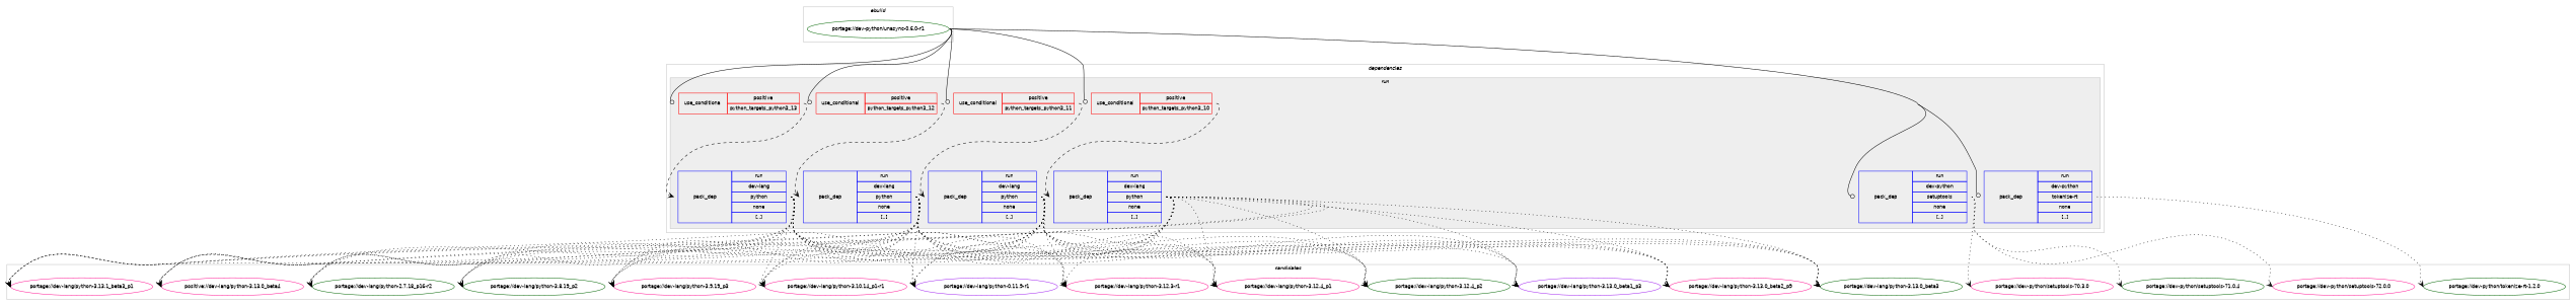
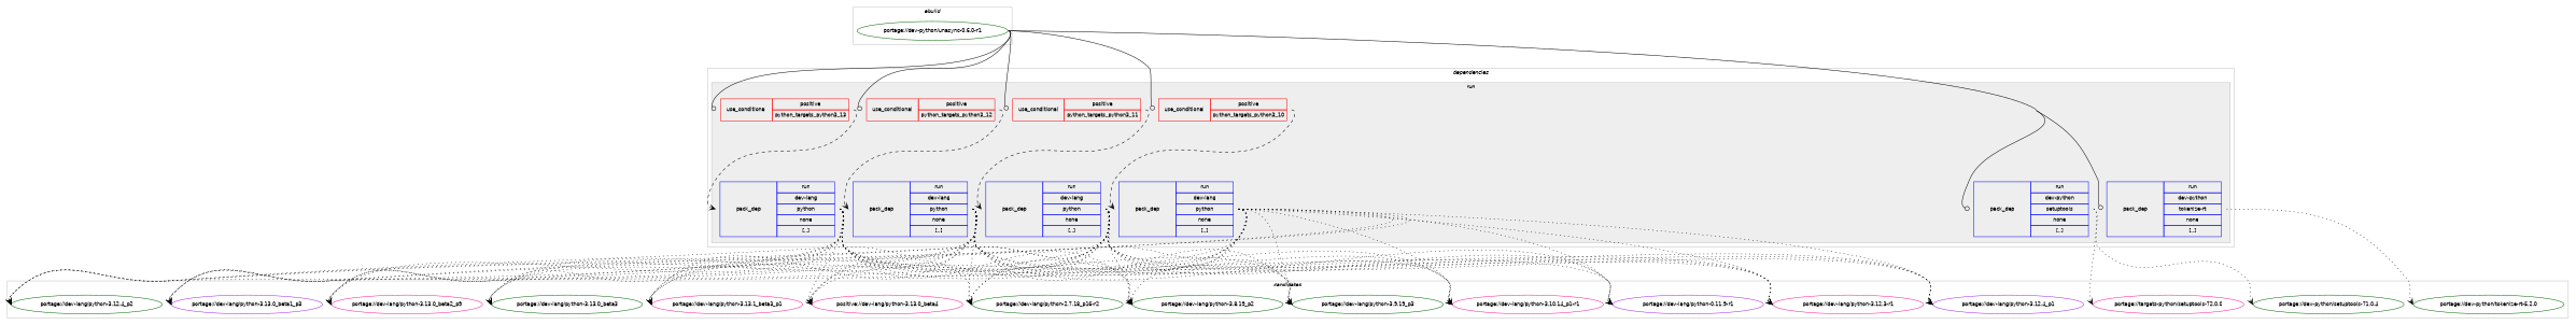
  digraph {
    compound=true
    concentrate=true
    fontname=Helvetica
    fontsize=10
    newrank=true
    rankdir=TB
    ranksep=1.5
    node [color=darkgreen fontname=Helvetica fontsize=10]
    edge [arrowhead=vee headport=w style=dotted tailport=e weight=100]
    n1 [label="portage://dev-python/unasync-0.6.0-r1" width=4]
    n2 [color=blue label=<<TABLE BORDER="0" CELLBORDER="1" CELLSPACING="0" CELLPADDING="4" WIDTH="220"><TR><TD ROWSPAN="6" CELLPADDING="30">pack_dep</TD></TR><TR><TD WIDTH="110">run</TD></TR><TR><TD>dev-lang</TD></TR><TR><TD>python</TD></TR><TR><TD>none</TD></TR><TR><TD>[,,]</TD></TR></TABLE>> shape=none]
    n3 [color=red label=<<TABLE BORDER="0" CELLBORDER="1" CELLSPACING="0" CELLPADDING="4"><TR><TD ROWSPAN="3" CELLPADDING="10">use_conditional</TD></TR><TR><TD>positive</TD></TR><TR><TD>python_targets_python3_10</TD></TR></TABLE>> shape=none]
    n4 [color=blue label=<<TABLE BORDER="0" CELLBORDER="1" CELLSPACING="0" CELLPADDING="4" WIDTH="220"><TR><TD ROWSPAN="6" CELLPADDING="30">pack_dep</TD></TR><TR><TD WIDTH="110">run</TD></TR><TR><TD>dev-lang</TD></TR><TR><TD>python</TD></TR><TR><TD>none</TD></TR><TR><TD>[,,]</TD></TR></TABLE>> shape=none]
    n5 [color=red label=<<TABLE BORDER="0" CELLBORDER="1" CELLSPACING="0" CELLPADDING="4"><TR><TD ROWSPAN="3" CELLPADDING="10">use_conditional</TD></TR><TR><TD>positive</TD></TR><TR><TD>python_targets_python3_11</TD></TR></TABLE>> shape=none]
    n6 [color=blue label=<<TABLE BORDER="0" CELLBORDER="1" CELLSPACING="0" CELLPADDING="4" WIDTH="220"><TR><TD ROWSPAN="6" CELLPADDING="30">pack_dep</TD></TR><TR><TD WIDTH="110">run</TD></TR><TR><TD>dev-lang</TD></TR><TR><TD>python</TD></TR><TR><TD>none</TD></TR><TR><TD>[,,]</TD></TR></TABLE>> shape=none]
    n7 [color=red label=<<TABLE BORDER="0" CELLBORDER="1" CELLSPACING="0" CELLPADDING="4"><TR><TD ROWSPAN="3" CELLPADDING="10">use_conditional</TD></TR><TR><TD>positive</TD></TR><TR><TD>python_targets_python3_12</TD></TR></TABLE>> shape=none]
    n8 [color=blue label=<<TABLE BORDER="0" CELLBORDER="1" CELLSPACING="0" CELLPADDING="4" WIDTH="220"><TR><TD ROWSPAN="6" CELLPADDING="30">pack_dep</TD></TR><TR><TD WIDTH="110">run</TD></TR><TR><TD>dev-lang</TD></TR><TR><TD>python</TD></TR><TR><TD>none</TD></TR><TR><TD>[,,]</TD></TR></TABLE>> shape=none]
    n9 [color=red label=<<TABLE BORDER="0" CELLBORDER="1" CELLSPACING="0" CELLPADDING="4"><TR><TD ROWSPAN="3" CELLPADDING="10">use_conditional</TD></TR><TR><TD>positive</TD></TR><TR><TD>python_targets_python3_13</TD></TR></TABLE>> shape=none]
    n10 [color=blue label=<<TABLE BORDER="0" CELLBORDER="1" CELLSPACING="0" CELLPADDING="4" WIDTH="220"><TR><TD ROWSPAN="6" CELLPADDING="30">pack_dep</TD></TR><TR><TD WIDTH="110">run</TD></TR><TR><TD>dev-python</TD></TR><TR><TD>setuptools</TD></TR><TR><TD>none</TD></TR><TR><TD>[,,]</TD></TR></TABLE>> shape=none]
    n11 [color=blue label=<<TABLE BORDER="0" CELLBORDER="1" CELLSPACING="0" CELLPADDING="4" WIDTH="220"><TR><TD ROWSPAN="6" CELLPADDING="30">pack_dep</TD></TR><TR><TD WIDTH="110">run</TD></TR><TR><TD>dev-python</TD></TR><TR><TD>tokenize-rt</TD></TR><TR><TD>none</TD></TR><TR><TD>[,,]</TD></TR></TABLE>> shape=none]
    n12 [color=deeppink label="positive://dev-lang/python-3.13.0_beta4" width=4]
    n13 [color=deeppink label="portage://dev-lang/python-3.13.1_beta3_p1" width=4]
    n14 [label="portage://dev-lang/python-3.13.0_beta3" width=4]
    n15 [color=deeppink label="portage://dev-lang/python-3.13.0_beta2_p9" width=4]
    n16 [color=purple label="portage://dev-lang/python-3.13.0_beta1_p3" width=4]
    n17 [label="portage://dev-lang/python-3.12.4_p2" width=4]
-   n18 [color=deeppink label="portage://dev-lang/python-3.12.4_p1" width=4]
+   n18 [color=purple label="portage://dev-lang/python-3.12.4_p1" width=4]
    n19 [color=deeppink label="portage://dev-lang/python-3.12.3-r1" width=4]
    n20 [color=purple label="portage://dev-lang/python-0.11.9-r1" width=4]
    n21 [color=deeppink label="portage://dev-lang/python-3.10.14_p1-r1" width=4]
-   n22 [color=deeppink label="portage://dev-lang/python-3.9.19_p3" width=4]
+   n22 [label="portage://dev-lang/python-3.9.19_p3" width=4]
    n23 [label="portage://dev-lang/python-3.8.19_p2" width=4]
    n24 [label="portage://dev-lang/python-2.7.18_p16-r2" width=4]
-   n25 [color=deeppink label="portage://dev-python/setuptools-72.0.0" width=4]
+   n25 [color=deeppink label="portage://targets-python/setuptools-72.0.0" width=4]
    n26 [label="portage://dev-python/setuptools-71.0.4" width=4]
-   n27 [color=deeppink label="portage://dev-python/setuptools-70.3.0" width=4]
-   n28 [label="portage://dev-python/tokenize-rt-1.2.0" width=4]
+   n28 [label="portage://dev-python/tokenize-rt-5.2.0" width=4]
    subgraph cluster_1 {
      color=gray
      label=<<i>ebuild</i>>
      n1
    }
    subgraph cluster_2 {
      color=gray
      label=<<i>dependencies</i>>
      subgraph cluster_3 {
        color=gray
        fillcolor="#eeeeee"
        label=<<i>compile</i>>
        style=filled
      }
      subgraph cluster_4 {
        color=gray
        fillcolor="#eeeeee"
        label=<<i>compile and run</i>>
        style=filled
      }
      subgraph cluster_5 {
        color=gray
        fillcolor="#eeeeee"
        label=<<i>run</i>>
        style=filled
        subgraph sub_6 {
          color=gray
          fillcolor="#eeeeee"
          label=<<i>run</i>>
          style=filled
          n3
          subgraph sub_7 {
            color=gray
            fillcolor="#eeeeee"
            label=<<i>run</i>>
            style=filled
            n2
          }
        }
        subgraph sub_8 {
          color=gray
          fillcolor="#eeeeee"
          label=<<i>run</i>>
          style=filled
          n5
          subgraph sub_9 {
            color=gray
            fillcolor="#eeeeee"
            label=<<i>run</i>>
            style=filled
            n4
          }
        }
        subgraph sub_10 {
          color=gray
          fillcolor="#eeeeee"
          label=<<i>run</i>>
          style=filled
          n7
          subgraph sub_11 {
            color=gray
            fillcolor="#eeeeee"
            label=<<i>run</i>>
            style=filled
            n6
          }
        }
        subgraph sub_12 {
          color=gray
          fillcolor="#eeeeee"
          label=<<i>run</i>>
          style=filled
          n9
          subgraph sub_13 {
            color=gray
            fillcolor="#eeeeee"
            label=<<i>run</i>>
            style=filled
            n8
          }
        }
        subgraph sub_14 {
          color=gray
          fillcolor="#eeeeee"
          label=<<i>run</i>>
          style=filled
          n10
        }
        subgraph sub_15 {
          color=gray
          fillcolor="#eeeeee"
          label=<<i>run</i>>
          style=filled
          n11
        }
      }
    }
    subgraph cluster_16 {
      color=gray
      label=<<i>candidates</i>>
      rank=same
      subgraph sub_17 {
        color=black
        label=<<i>candidates</i>>
        nodesep=1
        rank=same
        n12
        n13
        n14
        n15
        n16
        n17
        n18
        n19
        n20
        n21
        n22
        n23
        n24
      }
      subgraph sub_18 {
        color=black
        label=<<i>candidates</i>>
        nodesep=1
        rank=same
        n12
        n13
        n14
        n15
        n16
        n17
        n18
        n19
        n20
        n21
        n22
        n23
        n24
      }
      subgraph sub_19 {
        color=black
        label=<<i>candidates</i>>
        nodesep=1
        rank=same
        n12
        n13
        n14
        n15
        n16
        n17
        n18
        n19
        n20
        n21
        n22
        n23
        n24
      }
      subgraph sub_20 {
        color=black
        label=<<i>candidates</i>>
        nodesep=1
        rank=same
        n12
        n13
        n14
        n15
        n16
        n17
        n18
        n19
        n20
        n21
        n22
        n23
        n24
      }
      subgraph sub_21 {
        color=black
        label=<<i>candidates</i>>
        nodesep=1
        rank=same
        n25
        n26
-       n27
      }
      subgraph sub_22 {
        color=black
        label=<<i>candidates</i>>
        nodesep=1
        rank=same
        n28
      }
    }
    n1 -> n3 [arrowhead=odot style=solid weight=20]
    n1 -> n5 [arrowhead=odot style=solid weight=20]
    n1 -> n7 [arrowhead=odot style=solid weight=20]
    n1 -> n9 [arrowhead=odot style=solid weight=20]
    n1 -> n10 [arrowhead=odot style=solid weight=20]
    n1 -> n11 [arrowhead=odot style=solid weight=20]
    n2 -> n12
    n2 -> n13
    n2 -> n14
    n2 -> n15
    n2 -> n16
    n2 -> n17
    n2 -> n18
    n2 -> n19
    n2 -> n20
    n2 -> n21
    n2 -> n22
    n2 -> n23
    n2 -> n24
    n3 -> n2 [style=dashed weight=20]
    n4 -> n12
    n4 -> n13
    n4 -> n14
    n4 -> n15
    n4 -> n16
    n4 -> n17
    n4 -> n18
    n4 -> n19
    n4 -> n20
    n4 -> n21
    n4 -> n22
    n4 -> n23
    n4 -> n24
    n5 -> n4 [style=dashed weight=20]
    n6 -> n12
    n6 -> n13
    n6 -> n14
    n6 -> n15
    n6 -> n16
    n6 -> n17
    n6 -> n18
    n6 -> n19
    n6 -> n20
    n6 -> n21
    n6 -> n22
    n6 -> n23
    n6 -> n24
    n7 -> n6 [style=dashed weight=20]
    n8 -> n12
    n8 -> n13
    n8 -> n14
    n8 -> n15
    n8 -> n16
    n8 -> n17
    n8 -> n18
    n8 -> n19
    n8 -> n20
    n8 -> n21
    n8 -> n22
    n8 -> n23
    n8 -> n24
    n9 -> n8 [style=dashed weight=20]
    n10 -> n25
    n10 -> n26
-   n10 -> n27
    n11 -> n28
  }
